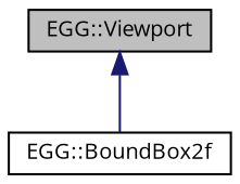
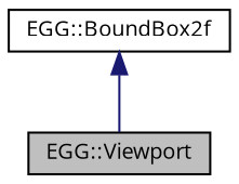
  digraph {
    fontname="Open Sans"
    node [color=black fontname="Open Sans" fontsize=10 shape=record style=filled]
    n1 [fillcolor=grey75 fontcolor=black height=0.2 label="EGG::Viewport" width=0.4]
    n2 [fillcolor=white height=0.2 label="EGG::BoundBox2f" width=0.4]
-   n1 -> n2 [color=midnightblue dir=back fontname="Open Sans" fontsize=10 labelfontname=FreeMono labelfontsize=10 style=solid]
+   n2 -> n1 [color=midnightblue dir=back fontname="Open Sans" fontsize=10 labelfontname=FreeMono labelfontsize=10 style=solid]
  }
